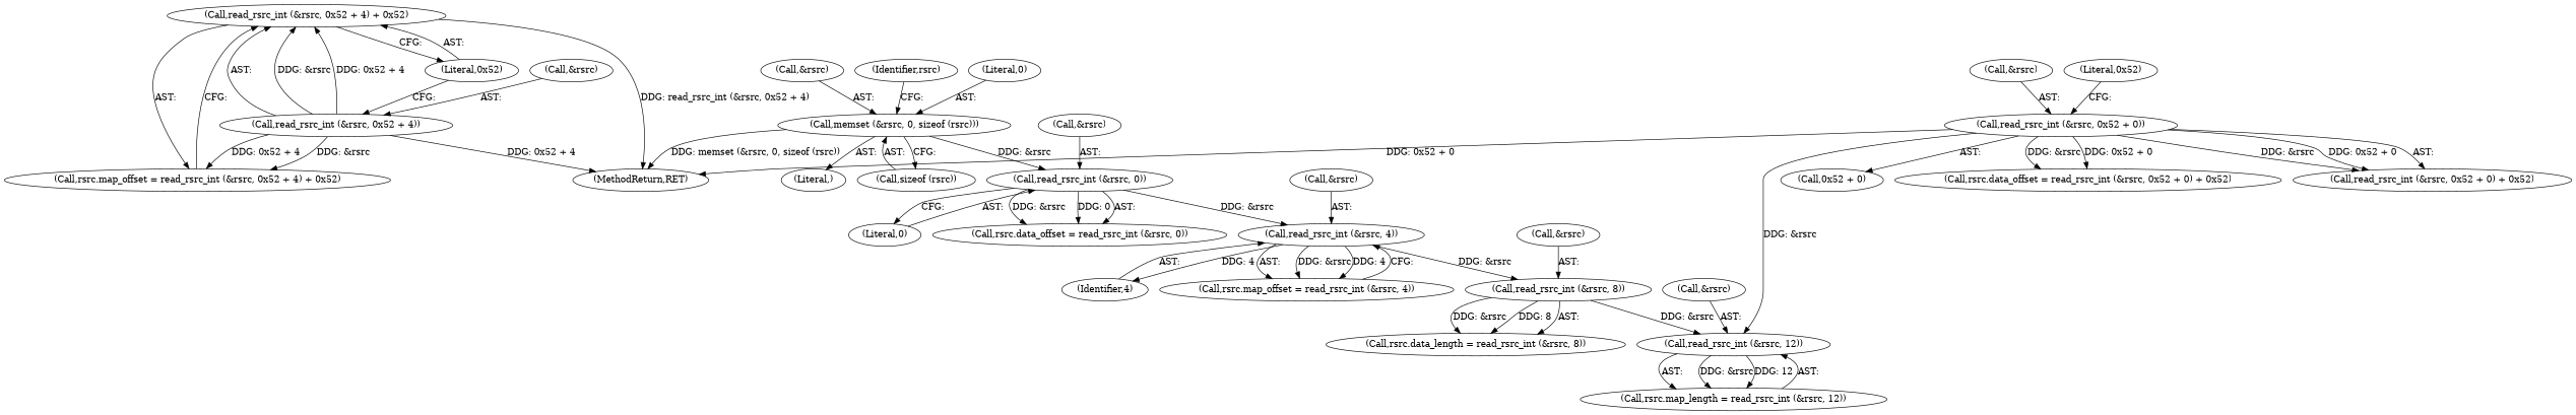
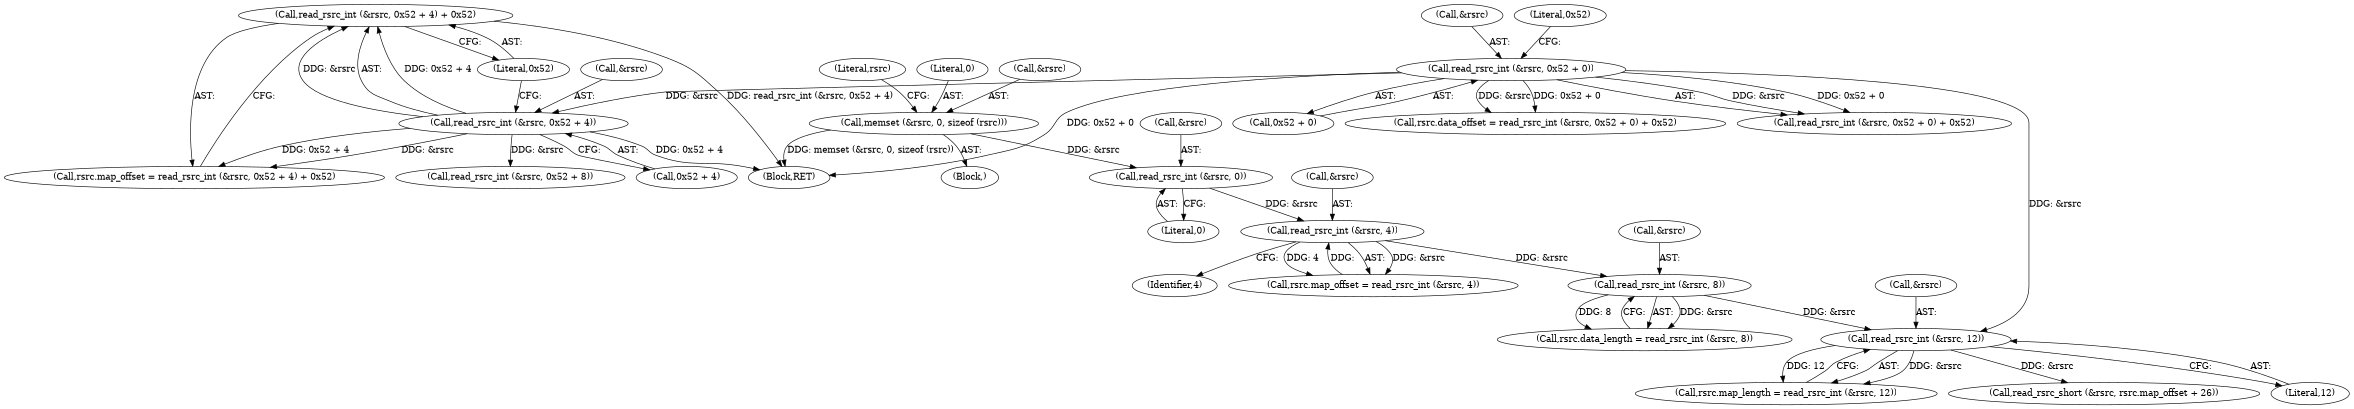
  digraph {
    n1 [label="(Call,read_rsrc_int (&rsrc, 0x52 + 4) + 0x52)"]
    n2 [label="(Call,rsrc.map_offset = read_rsrc_int (&rsrc, 0x52 + 4) + 0x52)"]
    n3 [label="(Literal,0x52)"]
-   n4 [label="(MethodReturn,RET)"]
+   n4 [label="(Block,RET)"]
    n5 [label="(Call,read_rsrc_int (&rsrc, 0x52 + 4))"]
+   n6 [label="(Call,read_rsrc_int (&rsrc, 0x52 + 8))"]
+   n7 [label="(Call,0x52 + 4)"]
    n8 [label="(Call,read_rsrc_int (&rsrc, 0x52 + 0))"]
    n9 [label="(Call,0x52 + 0)"]
    n10 [label="(Call,rsrc.data_offset = read_rsrc_int (&rsrc, 0x52 + 0) + 0x52)"]
    n11 [label="(Call,read_rsrc_int (&rsrc, 0x52 + 0) + 0x52)"]
    n12 [label="(Call,read_rsrc_int (&rsrc, 12))"]
    n13 [label="(Call,rsrc.map_length = read_rsrc_int (&rsrc, 12))"]
+   n14 [label="(Call,read_rsrc_short (&rsrc, rsrc.map_offset + 26))"]
+   n15 [label="(Literal,12)"]
    n16 [label="(Call,read_rsrc_int (&rsrc, 8))"]
    n17 [label="(Call,rsrc.data_length = read_rsrc_int (&rsrc, 8))"]
    n18 [label="(Call,read_rsrc_int (&rsrc, 4))"]
    n19 [label="(Identifier,4)"]
    n20 [label="(Call,rsrc.map_offset = read_rsrc_int (&rsrc, 4))"]
    n21 [label="(Call,read_rsrc_int (&rsrc, 0))"]
-   n22 [label="(Call,rsrc.data_offset = read_rsrc_int (&rsrc, 0))"]
    n23 [label="(Literal,0)"]
    n24 [label="(Call,memset (&rsrc, 0, sizeof (rsrc)))"]
-   n25 [label="(Literal,)"]
-   n26 [label="(Call,sizeof (rsrc))"]
+   n25 [label="(Block,)"]
    n27 [label="(Call,&rsrc)"]
    n28 [label="(Call,&rsrc)"]
-   n29 [label="(Identifier,rsrc)"]
+   n29 [label="(Literal,rsrc)"]
    n30 [label="(Call,&rsrc)"]
    n31 [label="(Call,&rsrc)"]
    n32 [label="(Call,&rsrc)"]
    n33 [label="(Literal,0)"]
    n34 [label="(Call,&rsrc)"]
    n35 [label="(Call,&rsrc)"]
    n36 [label="(Literal,0x52)"]
    n1 -> n2 [label="AST: "]
    n1 -> n3 [label="CFG: "]
    n1 -> n4 [label="DDG: read_rsrc_int (&rsrc, 0x52 + 4)"]
    n2 -> n1 [label="CFG: "]
    n3 -> n1 [label="AST: "]
    n3 -> n5 [label="CFG: "]
    n5 -> n1 [label="AST: "]
    n5 -> n1 [label="DDG: &rsrc"]
    n5 -> n1 [label="DDG: 0x52 + 4"]
    n5 -> n2 [label="DDG: &rsrc"]
    n5 -> n2 [label="DDG: 0x52 + 4"]
    n5 -> n4 [label="DDG: 0x52 + 4"]
+   n5 -> n6 [label="DDG: &rsrc"]
+   n5 -> n7 [label="CFG: "]
+   n7 -> n5 [label="AST: "]
    n8 -> n4 [label="DDG: 0x52 + 0"]
+   n8 -> n5 [label="DDG: &rsrc"]
    n8 -> n9 [label="AST: "]
    n8 -> n10 [label="DDG: &rsrc"]
    n8 -> n10 [label="DDG: 0x52 + 0"]
    n8 -> n11 [label="AST: "]
    n8 -> n11 [label="DDG: &rsrc"]
    n8 -> n11 [label="DDG: 0x52 + 0"]
    n8 -> n12 [label="DDG: &rsrc"]
+   n9 -> n8 [label="AST: "]
    n12 -> n13 [label="AST: "]
    n12 -> n13 [label="DDG: &rsrc"]
    n12 -> n13 [label="DDG: 12"]
-   n13 -> n12 [label="AST: "]
+   n12 -> n14 [label="DDG: &rsrc"]
+   n12 -> n15 [label="CFG: "]
+   n13 -> n12 [label="CFG: "]
+   n15 -> n12 [label="AST: "]
    n16 -> n12 [label="DDG: &rsrc"]
    n16 -> n17 [label="AST: "]
    n16 -> n17 [label="DDG: &rsrc"]
    n16 -> n17 [label="DDG: 8"]
+   n17 -> n16 [label="CFG: "]
    n18 -> n16 [label="DDG: &rsrc"]
-   n18 -> n19 [label="DDG: 4"]
+   n18 -> n19 [label="CFG: "]
    n18 -> n20 [label="AST: "]
    n18 -> n20 [label="DDG: &rsrc"]
    n18 -> n20 [label="DDG: 4"]
-   n19 -> n18 [label="AST: "]
-   n20 -> n18 [label="CFG: "]
+   n20 -> n18 [label="DDG: "]
    n21 -> n18 [label="DDG: &rsrc"]
-   n21 -> n22 [label="AST: "]
-   n21 -> n22 [label="DDG: &rsrc"]
-   n21 -> n22 [label="DDG: 0"]
    n21 -> n23 [label="CFG: "]
    n23 -> n21 [label="AST: "]
    n24 -> n4 [label="DDG: memset (&rsrc, 0, sizeof (rsrc))"]
    n24 -> n21 [label="DDG: &rsrc"]
    n24 -> n25 [label="AST: "]
-   n24 -> n26 [label="CFG: "]
-   n26 -> n24 [label="AST: "]
    n27 -> n18 [label="AST: "]
    n28 -> n16 [label="AST: "]
    n29 -> n24 [label="CFG: "]
    n30 -> n21 [label="AST: "]
    n31 -> n5 [label="AST: "]
    n32 -> n8 [label="AST: "]
    n33 -> n24 [label="AST: "]
    n34 -> n24 [label="AST: "]
    n35 -> n12 [label="AST: "]
    n36 -> n8 [label="CFG: "]
  }
